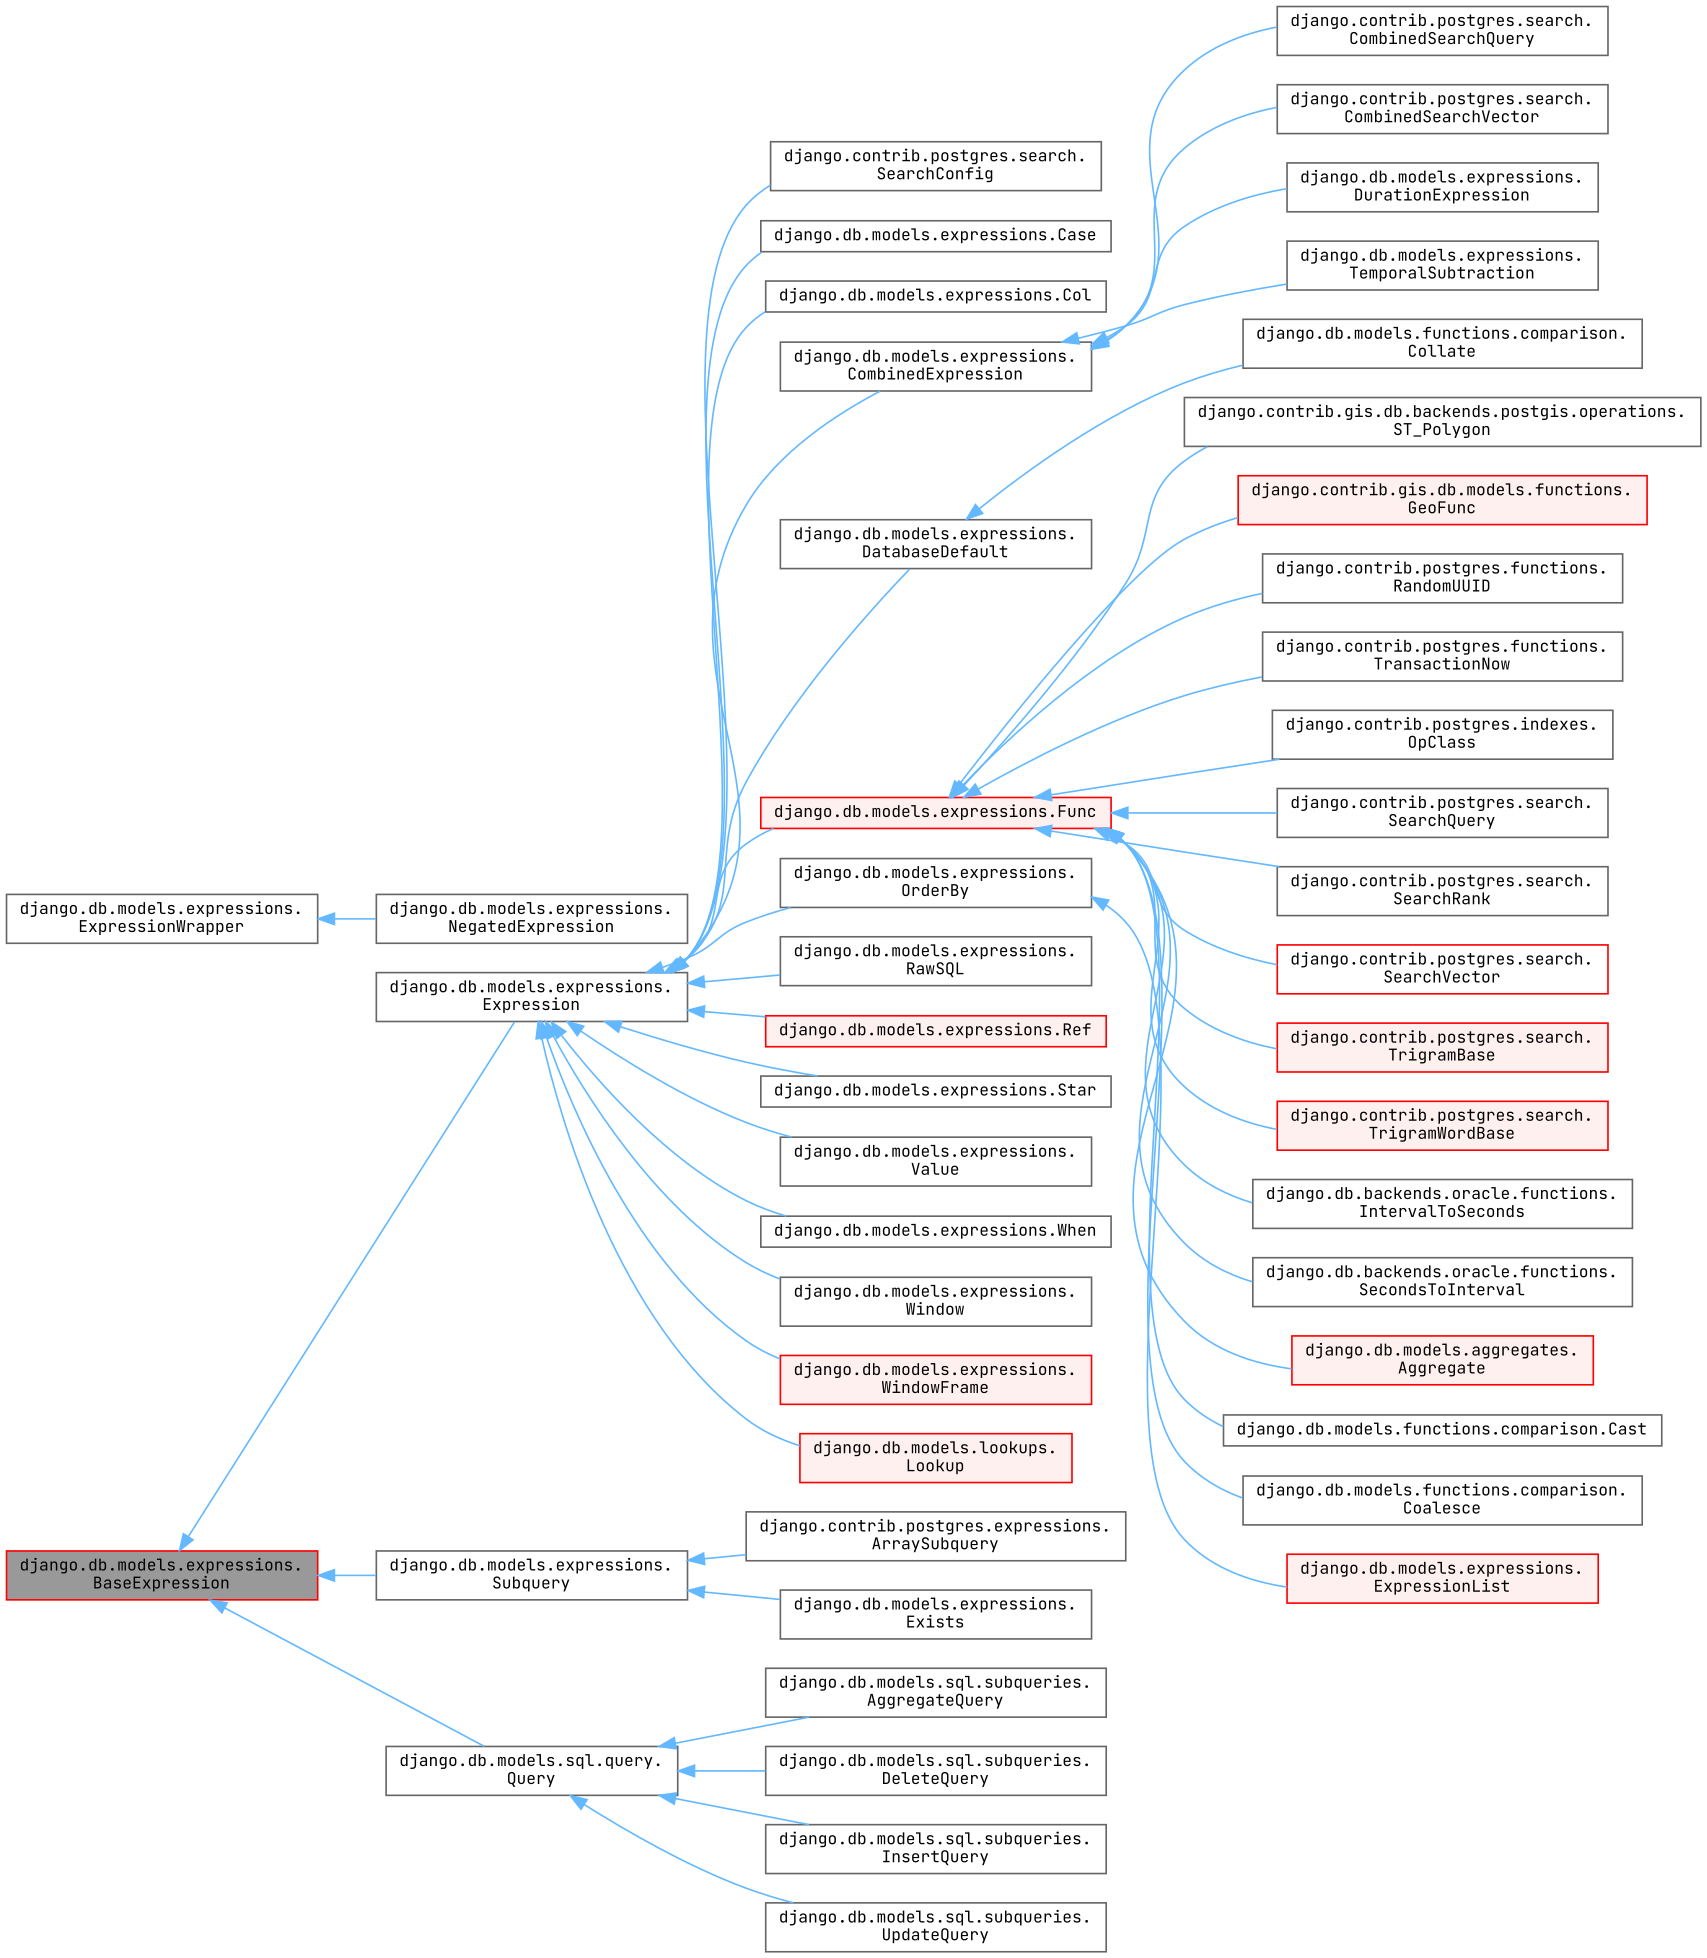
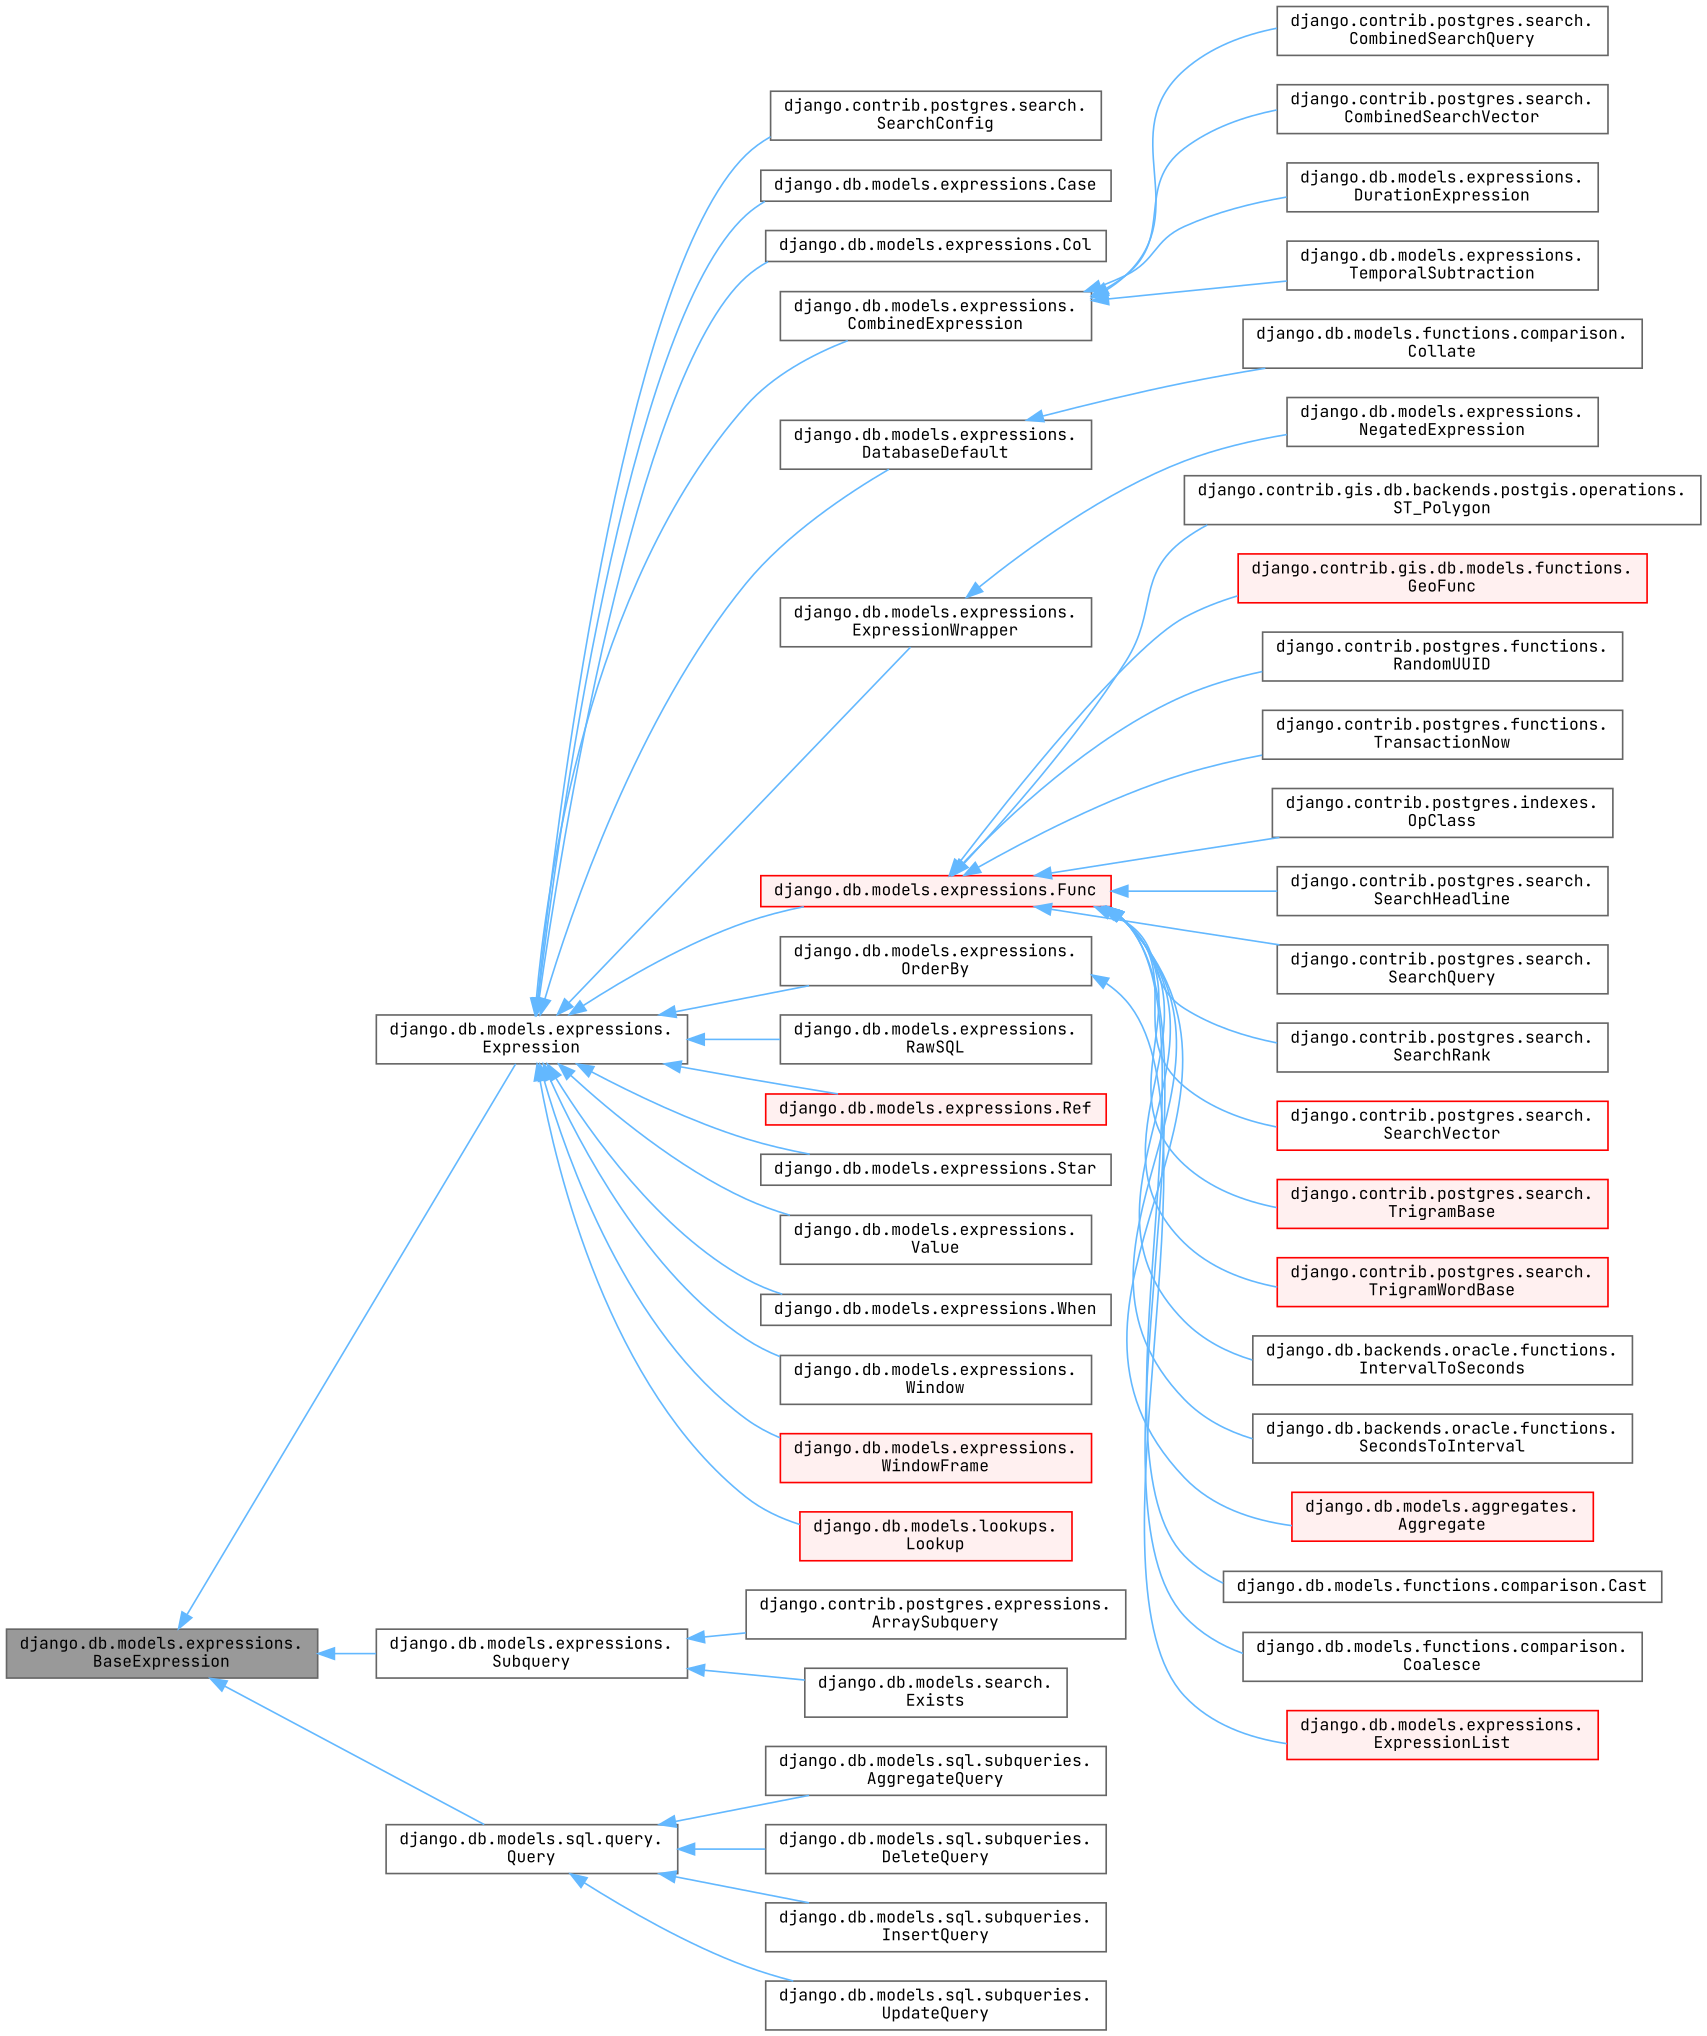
  digraph {
    fontname="JetBrains Mono"
    rankdir=LR
    node [color=gray40 fillcolor=white fontname="JetBrains Mono" fontsize=10 shape=box style=filled]
    edge [color=steelblue1 dir=back fontname="JetBrains Mono" fontsize=10 labelfontname=Helvetica labelfontsize=10 style=solid]
-   n1 [color=red fillcolor=grey60 fontcolor=black height=0.2 label="django.db.models.expressions.\lBaseExpression" width=0.4]
+   n1 [fillcolor=grey60 fontcolor=black height=0.2 label="django.db.models.expressions.\lBaseExpression" width=0.4]
    n2 [height=0.2 label="django.db.models.expressions.\lExpression" width=0.4]
    n3 [height=0.2 label="django.db.models.expressions.\lSubquery" width=0.4]
    n4 [height=0.2 label="django.db.models.sql.query.\lQuery" width=0.4]
    n5 [height=0.2 label="django.contrib.postgres.search.\lSearchConfig" width=0.4]
    n6 [height=0.2 label="django.db.models.expressions.Case" width=0.4]
    n7 [height=0.2 label="django.db.models.expressions.Col" width=0.4]
    n8 [height=0.2 label="django.db.models.expressions.\lCombinedExpression" width=0.4]
    n9 [height=0.2 label="django.db.models.expressions.\lDatabaseDefault" width=0.4]
    n10 [height=0.2 label="django.db.models.expressions.\lExpressionWrapper" width=0.4]
    n11 [color=red fillcolor="#FFF0F0" height=0.2 label="django.db.models.expressions.Func" width=0.4]
    n12 [height=0.2 label="django.db.models.expressions.\lOrderBy" width=0.4]
    n13 [height=0.2 label="django.db.models.expressions.\lRawSQL" width=0.4]
    n14 [color=red fillcolor="#FFF0F0" height=0.2 label="django.db.models.expressions.Ref" width=0.4]
    n15 [height=0.2 label="django.db.models.expressions.Star" width=0.4]
    n16 [height=0.2 label="django.db.models.expressions.\lValue" width=0.4]
    n17 [height=0.2 label="django.db.models.expressions.When" width=0.4]
    n18 [height=0.2 label="django.db.models.expressions.\lWindow" width=0.4]
    n19 [color=red fillcolor="#FFF0F0" height=0.2 label="django.db.models.expressions.\lWindowFrame" width=0.4]
    n20 [color=red fillcolor="#FFF0F0" height=0.2 label="django.db.models.lookups.\lLookup" width=0.4]
    n21 [height=0.2 label="django.contrib.postgres.expressions.\lArraySubquery" width=0.4]
-   n22 [height=0.2 label="django.db.models.expressions.\lExists" width=0.4]
+   n22 [height=0.2 label="django.db.models.search.\lExists" width=0.4]
    n23 [height=0.2 label="django.db.models.sql.subqueries.\lAggregateQuery" width=0.4]
    n24 [height=0.2 label="django.db.models.sql.subqueries.\lDeleteQuery" width=0.4]
    n25 [height=0.2 label="django.db.models.sql.subqueries.\lInsertQuery" width=0.4]
    n26 [height=0.2 label="django.db.models.sql.subqueries.\lUpdateQuery" width=0.4]
    n27 [height=0.2 label="django.contrib.postgres.search.\lCombinedSearchQuery" width=0.4]
    n28 [height=0.2 label="django.contrib.postgres.search.\lCombinedSearchVector" width=0.4]
    n29 [height=0.2 label="django.db.models.expressions.\lDurationExpression" width=0.4]
    n30 [height=0.2 label="django.db.models.expressions.\lTemporalSubtraction" width=0.4]
    n31 [height=0.2 label="django.db.models.functions.comparison.\lCollate" width=0.4]
    n32 [height=0.2 label="django.db.models.expressions.\lNegatedExpression" width=0.4]
    n33 [height=0.2 label="django.contrib.gis.db.backends.postgis.operations.\lST_Polygon" width=0.4]
    n34 [color=red fillcolor="#FFF0F0" height=0.2 label="django.contrib.gis.db.models.functions.\lGeoFunc" width=0.4]
    n35 [height=0.2 label="django.contrib.postgres.functions.\lRandomUUID" width=0.4]
    n36 [height=0.2 label="django.contrib.postgres.functions.\lTransactionNow" width=0.4]
    n37 [height=0.2 label="django.contrib.postgres.indexes.\lOpClass" width=0.4]
+   n38 [height=0.2 label="django.contrib.postgres.search.\lSearchHeadline" width=0.4]
    n39 [height=0.2 label="django.contrib.postgres.search.\lSearchQuery" width=0.4]
    n40 [height=0.2 label="django.contrib.postgres.search.\lSearchRank" width=0.4]
    n41 [color=red height=0.2 label="django.contrib.postgres.search.\lSearchVector" width=0.4]
    n42 [color=red fillcolor="#FFF0F0" height=0.2 label="django.contrib.postgres.search.\lTrigramBase" width=0.4]
    n43 [color=red fillcolor="#FFF0F0" height=0.2 label="django.contrib.postgres.search.\lTrigramWordBase" width=0.4]
    n44 [height=0.2 label="django.db.backends.oracle.functions.\lIntervalToSeconds" width=0.4]
    n45 [height=0.2 label="django.db.backends.oracle.functions.\lSecondsToInterval" width=0.4]
    n46 [color=red fillcolor="#FFF0F0" height=0.2 label="django.db.models.aggregates.\lAggregate" width=0.4]
    n47 [height=0.2 label="django.db.models.functions.comparison.Cast" width=0.4]
    n48 [height=0.2 label="django.db.models.functions.comparison.\lCoalesce" width=0.4]
    n49 [color=red fillcolor="#FFF0F0" height=0.2 label="django.db.models.expressions.\lExpressionList" width=0.4]
    n1 -> n2
    n1 -> n3
    n1 -> n4
    n2 -> n5
    n2 -> n6
    n2 -> n7
    n2 -> n8
    n2 -> n9
+   n2 -> n10
    n2 -> n11
    n2 -> n12
    n2 -> n13
    n2 -> n14
    n2 -> n15
    n2 -> n16
    n2 -> n17
    n2 -> n18
    n2 -> n19
    n2 -> n20
    n3 -> n21
    n3 -> n22
    n4 -> n23
    n4 -> n24
    n4 -> n25
    n4 -> n26
    n8 -> n27
    n8 -> n28
    n8 -> n29
    n8 -> n30
    n9 -> n31
    n10 -> n32
    n11 -> n33
    n11 -> n34
    n11 -> n35
    n11 -> n36
    n11 -> n37
+   n11 -> n38
    n11 -> n39
    n11 -> n40
    n11 -> n41
    n11 -> n42
    n11 -> n43
    n11 -> n44
    n11 -> n45
    n11 -> n46
    n11 -> n47
    n11 -> n48
    n12 -> n49
  }
